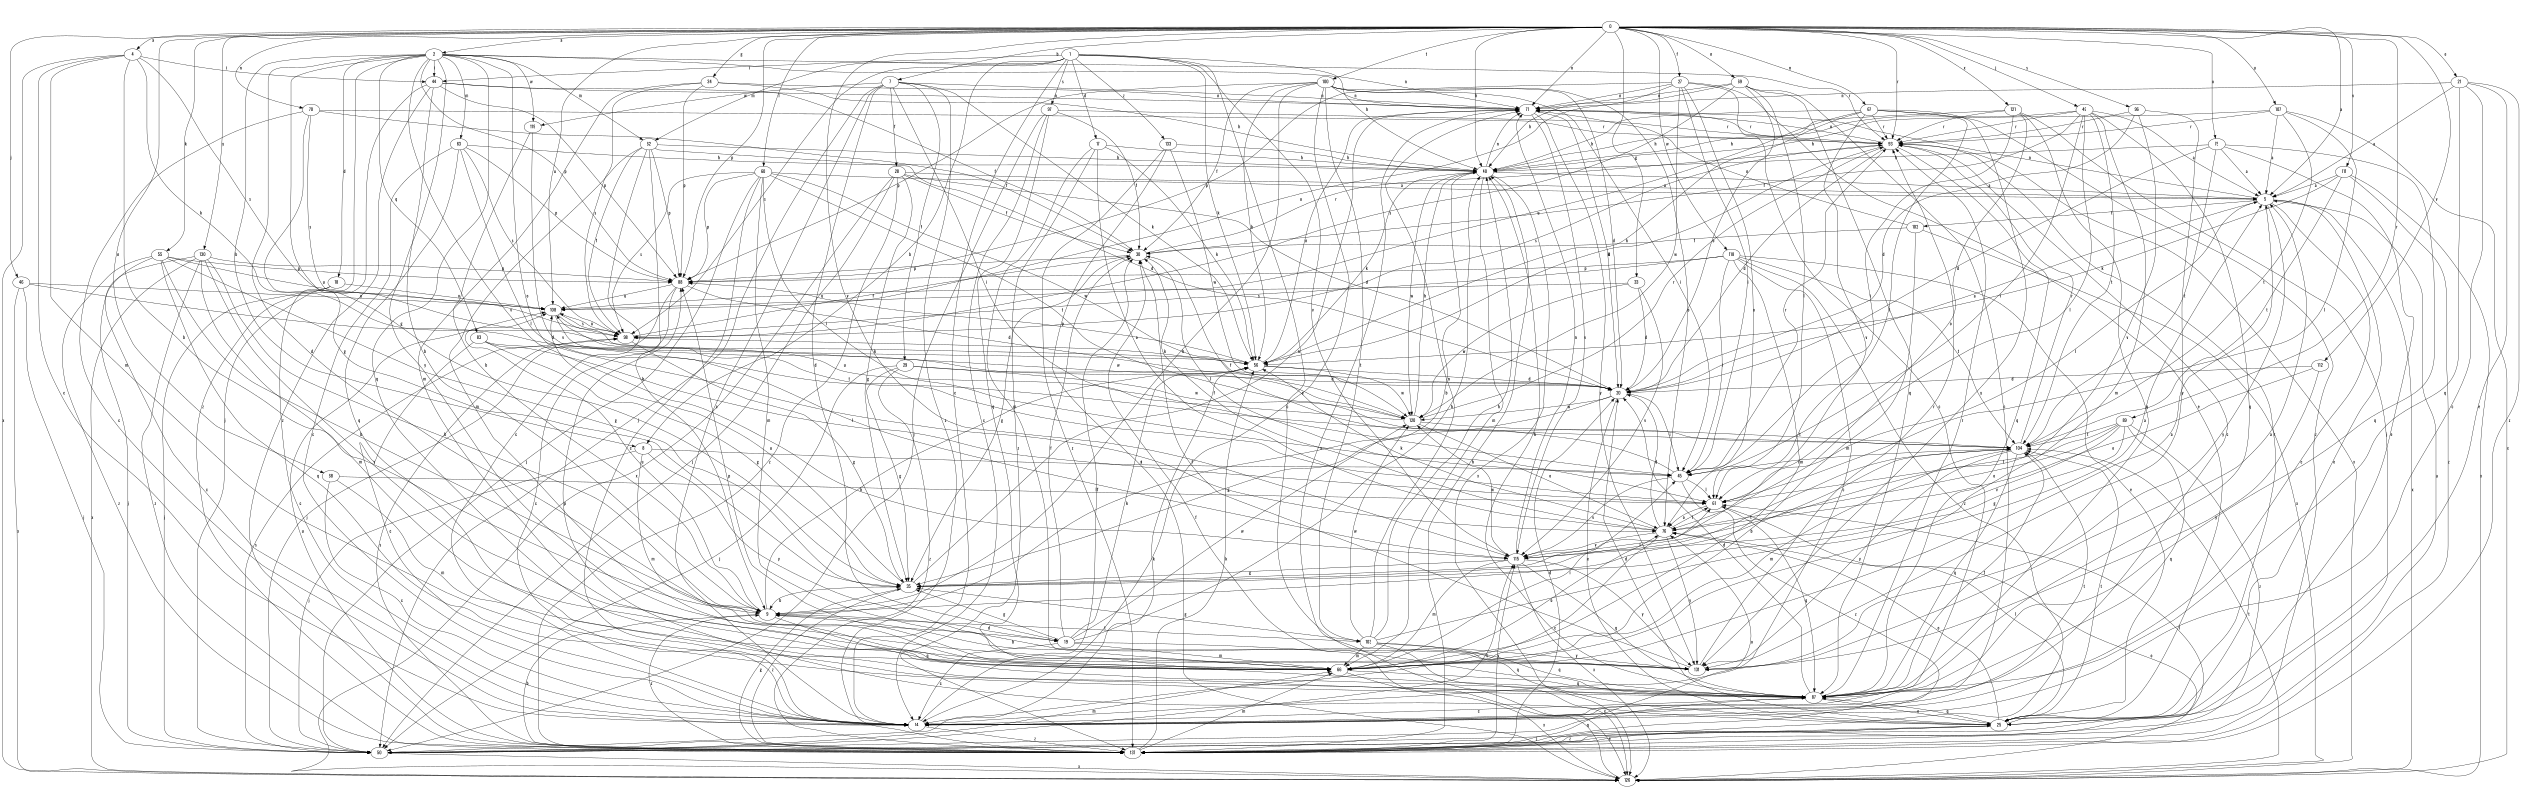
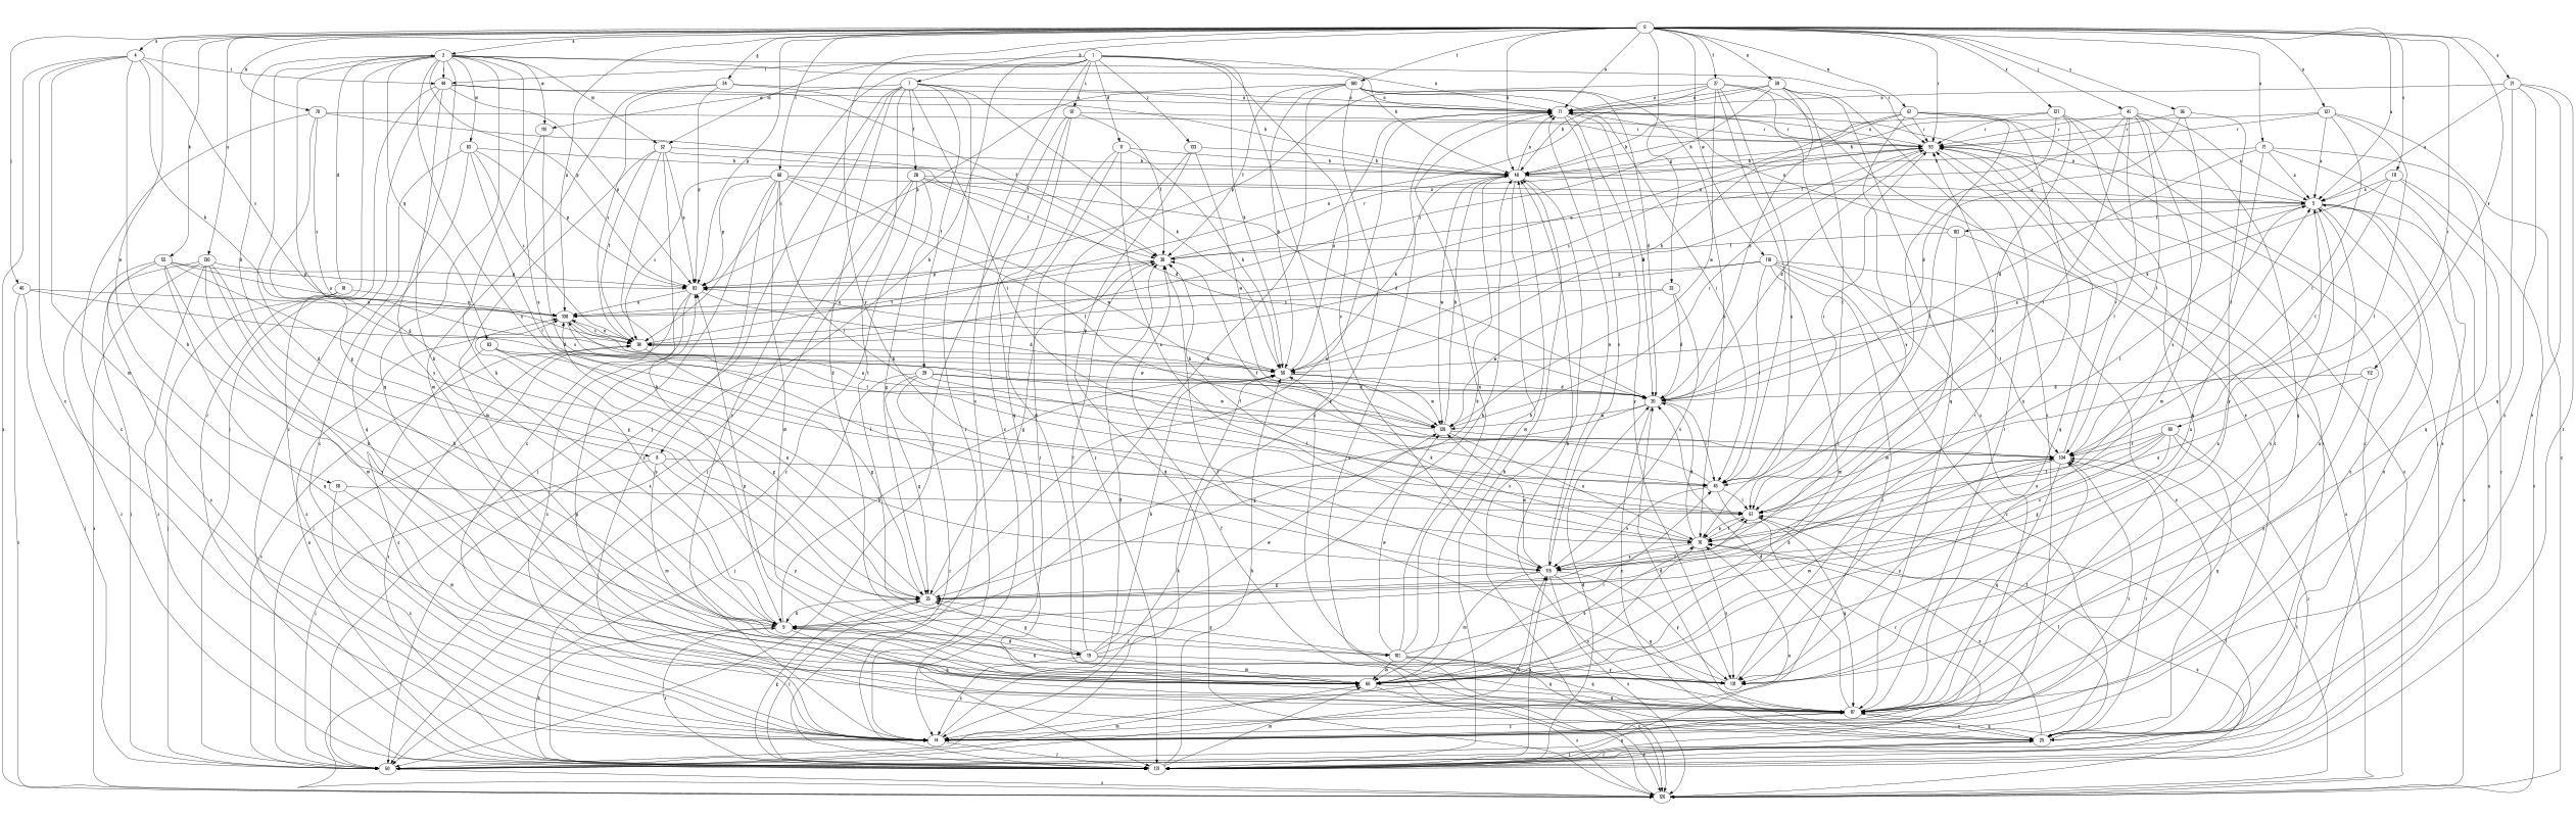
  strict digraph {
    fontname=Oswald
    node [fontname=Oswald]
    edge [fontname=Oswald]
    0
    2
    4
    5
    7
    21
    27
    33
    34
    40
    46
    49
    55
    60
    67
    68
    69
    70
    71
    75
-   82 [label=88]
+   82
    89
    93
    96
    100
-   107
+   107 [label=127]
    108
    111
    112
    115
    118
    121
    130
    8
    44
    62
    18
    19
    35
    63
    76
    83
    87
    119
    131
    137
    14
    56
    98
    9
    66
    126
    25
    61
    102
    28
    29
    45
    50
    103
    120
    20
    30
    104
    1
    17
    97
    133
    0 -> 2 [label=a]
    0 -> 4 [label=a]
    0 -> 5 [label=a]
    0 -> 7 [label=b]
    0 -> 21 [label=e]
    0 -> 27 [label=f]
    0 -> 33 [label=g]
    0 -> 34 [label=g]
    0 -> 40 [label=h]
    0 -> 46 [label=j]
    0 -> 49 [label=j]
    0 -> 55 [label=k]
    0 -> 60 [label=l]
    0 -> 67 [label=n]
    0 -> 68 [label=n]
    0 -> 69 [label=n]
    0 -> 70 [label=n]
    0 -> 71 [label=n]
    0 -> 75 [label=o]
    0 -> 82 [label=p]
    0 -> 89 [label=r]
    0 -> 93 [label=r]
    0 -> 96 [label=s]
    0 -> 100 [label=t]
    0 -> 107 [label=u]
    0 -> 108 [label=u]
    0 -> 111 [label=v]
    0 -> 112 [label=v]
    0 -> 115 [label=v]
    0 -> 118 [label=w]
    0 -> 121 [label=x]
    0 -> 130 [label=y]
    2 -> 71 [label=n]
    2 -> 82 [label=p]
    2 -> 93 [label=r]
    2 -> 115 [label=v]
    2 -> 8 [label=b]
    2 -> 44 [label=i]
    2 -> 62 [label=m]
-   2 -> 18 [label=d]
+   18 -> 2 [label=d]
    2 -> 19 [label=d]
    2 -> 35 [label=g]
    2 -> 63 [label=m]
    2 -> 76 [label=o]
    2 -> 83 [label=q]
    2 -> 87 [label=q]
    2 -> 119 [label=w]
    2 -> 131 [label=y]
    2 -> 137 [label=z]
    4 -> 44 [label=i]
    4 -> 14 [label=c]
    4 -> 56 [label=k]
    4 -> 98 [label=s]
    4 -> 9 [label=b]
    4 -> 66 [label=m]
    4 -> 126 [label=x]
    5 -> 71 [label=n]
    5 -> 131 [label=y]
    5 -> 14 [label=c]
    5 -> 126 [label=x]
    5 -> 25 [label=e]
    5 -> 61 [label=l]
    5 -> 102 [label=t]
    7 -> 71 [label=n]
    7 -> 19 [label=d]
    7 -> 119 [label=w]
    7 -> 137 [label=z]
    7 -> 14 [label=c]
    7 -> 56 [label=k]
    7 -> 28 [label=f]
    7 -> 29 [label=f]
    7 -> 45 [label=i]
    7 -> 50 [label=j]
-   100 -> 103 [label=t]
+   7 -> 103 [label=t]
    21 -> 5 [label=a]
    21 -> 71 [label=n]
    21 -> 87 [label=q]
    21 -> 137 [label=z]
    21 -> 14 [label=c]
    21 -> 25 [label=e]
    27 -> 71 [label=n]
    27 -> 82 [label=p]
    27 -> 108 [label=u]
    27 -> 76 [label=o]
    27 -> 14 [label=c]
    27 -> 25 [label=e]
    27 -> 45 [label=i]
    27 -> 120 [label=w]
    33 -> 108 [label=u]
    33 -> 115 [label=v]
    33 -> 120 [label=w]
    33 -> 20 [label=d]
    34 -> 40 [label=h]
    34 -> 71 [label=n]
    34 -> 82 [label=p]
    34 -> 98 [label=s]
    34 -> 66 [label=m]
    40 -> 5 [label=a]
    40 -> 71 [label=n]
    40 -> 56 [label=k]
    40 -> 9 [label=b]
    40 -> 66 [label=m]
    40 -> 126 [label=x]
    40 -> 120 [label=w]
    46 -> 108 [label=u]
    46 -> 126 [label=x]
    46 -> 50 [label=j]
    46 -> 20 [label=d]
    49 -> 5 [label=a]
    49 -> 93 [label=r]
    49 -> 87 [label=q]
    49 -> 66 [label=m]
    49 -> 61 [label=l]
    49 -> 45 [label=i]
    49 -> 30 [label=f]
    49 -> 104 [label=t]
    55 -> 82 [label=p]
    55 -> 108 [label=u]
    55 -> 35 [label=g]
    55 -> 87 [label=q]
    55 -> 137 [label=z]
    55 -> 14 [label=c]
    55 -> 9 [label=b]
    60 -> 5 [label=a]
    60 -> 82 [label=p]
    60 -> 14 [label=c]
    60 -> 98 [label=s]
    60 -> 66 [label=m]
    60 -> 45 [label=i]
    60 -> 50 [label=j]
    60 -> 120 [label=w]
    60 -> 104 [label=t]
    67 -> 40 [label=h]
    67 -> 93 [label=r]
    67 -> 108 [label=u]
    67 -> 115 [label=v]
    67 -> 131 [label=y]
    67 -> 137 [label=z]
    67 -> 56 [label=k]
    67 -> 61 [label=l]
    68 -> 14 [label=c]
    68 -> 66 [label=m]
    68 -> 61 [label=l]
    69 -> 40 [label=h]
    69 -> 71 [label=n]
    69 -> 87 [label=q]
    69 -> 14 [label=c]
    69 -> 98 [label=s]
    69 -> 61 [label=l]
    69 -> 20 [label=o]
    70 -> 93 [label=r]
    70 -> 35 [label=g]
    70 -> 14 [label=c]
    70 -> 98 [label=s]
    70 -> 30 [label=f]
    71 -> 93 [label=r]
    71 -> 115 [label=v]
    71 -> 131 [label=y]
    71 -> 126 [label=x]
    71 -> 20 [label=d]
    75 -> 5 [label=a]
    75 -> 40 [label=h]
    75 -> 87 [label=q]
    75 -> 25 [label=e]
    75 -> 20 [label=d]
    75 -> 104 [label=t]
    82 -> 108 [label=u]
    82 -> 14 [label=c]
    82 -> 50 [label=j]
    82 -> 20 [label=d]
    89 -> 115 [label=v]
    89 -> 35 [label=g]
    89 -> 76 [label=o]
    89 -> 87 [label=q]
    89 -> 137 [label=z]
    89 -> 61 [label=l]
    89 -> 104 [label=t]
-   49 -> 40 [label=h]
+   93 -> 40 [label=h]
    93 -> 71 [label=n]
    93 -> 87 [label=q]
    93 -> 14 [label=c]
    93 -> 56 [label=k]
    93 -> 98 [label=s]
    93 -> 126 [label=x]
    93 -> 20 [label=d]
    96 -> 93 [label=r]
    96 -> 115 [label=v]
    96 -> 131 [label=y]
    96 -> 20 [label=d]
    100 -> 71 [label=n]
    100 -> 82 [label=p]
    100 -> 76 [label=o]
    100 -> 14 [label=c]
    100 -> 56 [label=k]
    100 -> 9 [label=b]
    100 -> 45 [label=i]
    100 -> 20 [label=d]
    100 -> 30 [label=f]
    107 -> 5 [label=a]
    107 -> 40 [label=h]
    107 -> 93 [label=r]
    107 -> 126 [label=x]
    107 -> 61 [label=l]
    107 -> 104 [label=t]
    108 -> 98 [label=s]
    108 -> 120 [label=w]
    108 -> 104 [label=t]
    111 -> 5 [label=a]
    111 -> 137 [label=z]
    111 -> 56 [label=k]
    111 -> 126 [label=x]
    111 -> 104 [label=t]
    112 -> 76 [label=o]
    112 -> 131 [label=y]
    112 -> 20 [label=d]
    115 -> 71 [label=n]
    115 -> 35 [label=g]
    115 -> 87 [label=q]
    115 -> 131 [label=y]
    115 -> 66 [label=m]
    115 -> 126 [label=x]
    115 -> 120 [label=w]
    118 -> 82 [label=p]
    118 -> 137 [label=z]
    118 -> 14 [label=c]
    118 -> 98 [label=s]
    118 -> 66 [label=m]
    118 -> 25 [label=e]
    118 -> 45 [label=i]
    118 -> 104 [label=t]
    121 -> 40 [label=h]
    121 -> 93 [label=r]
    121 -> 76 [label=o]
    121 -> 87 [label=q]
    121 -> 45 [label=i]
    121 -> 50 [label=j]
    130 -> 82 [label=p]
    130 -> 131 [label=y]
    130 -> 137 [label=z]
    130 -> 9 [label=b]
    130 -> 66 [label=m]
    130 -> 126 [label=x]
    130 -> 50 [label=j]
    8 -> 131 [label=y]
    8 -> 66 [label=m]
    8 -> 45 [label=i]
    8 -> 50 [label=j]
    44 -> 71 [label=n]
    44 -> 82 [label=p]
    44 -> 137 [label=z]
    44 -> 9 [label=b]
    44 -> 50 [label=j]
    44 -> 30 [label=f]
    62 -> 40 [label=h]
    62 -> 82 [label=p]
    62 -> 14 [label=c]
    62 -> 98 [label=f]
    62 -> 9 [label=b]
    62 -> 66 [label=m]
    62 -> 20 [label=d]
    18 -> 108 [label=u]
    18 -> 14 [label=c]
    18 -> 50 [label=j]
    19 -> 40 [label=h]
    19 -> 35 [label=g]
    19 -> 87 [label=q]
    19 -> 14 [label=c]
    19 -> 56 [label=k]
    19 -> 66 [label=m]
    19 -> 120 [label=w]
    19 -> 30 [label=f]
    35 -> 71 [label=n]
    35 -> 108 [label=u]
    35 -> 137 [label=z]
    35 -> 9 [label=b]
    35 -> 61 [label=l]
    35 -> 104 [label=t]
    63 -> 40 [label=h]
    63 -> 82 [label=p]
    63 -> 87 [label=q]
    63 -> 14 [label=c]
    63 -> 98 [label=s]
    63 -> 61 [label=l]
    76 -> 115 [label=v]
    76 -> 131 [label=y]
    76 -> 14 [label=c]
    76 -> 56 [label=k]
    76 -> 61 [label=l]
    76 -> 20 [label=d]
    76 -> 30 [label=f]
    83 -> 35 [label=g]
    83 -> 14 [label=c]
    83 -> 56 [label=k]
    83 -> 61 [label=l]
    87 -> 40 [label=h]
    87 -> 93 [label=r]
    87 -> 14 [label=c]
    87 -> 25 [label=e]
    87 -> 20 [label=d]
    87 -> 104 [label=t]
    119 -> 115 [label=v]
    119 -> 9 [label=b]
    131 -> 5 [label=a]
    131 -> 93 [label=r]
    131 -> 9 [label=b]
    131 -> 30 [label=f]
    137 -> 5 [label=a]
    137 -> 40 [label=h]
    137 -> 108 [label=u]
    137 -> 115 [label=v]
    137 -> 35 [label=g]
    137 -> 76 [label=o]
    137 -> 56 [label=k]
    137 -> 98 [label=s]
    137 -> 9 [label=b]
    137 -> 66 [label=m]
    137 -> 25 [label=e]
    137 -> 20 [label=d]
    14 -> 137 [label=z]
    14 -> 30 [label=f]
    14 -> 104 [label=t]
    56 -> 71 [label=n]
    56 -> 82 [label=p]
    56 -> 120 [label=w]
    56 -> 20 [label=d]
    98 -> 108 [label=u]
    98 -> 35 [label=g]
    98 -> 56 [label=k]
    98 -> 30 [label=f]
    9 -> 108 [label=u]
    9 -> 19 [label=d]
    9 -> 87 [label=q]
    9 -> 137 [label=z]
    9 -> 56 [label=k]
    9 -> 103 [label=t]
    66 -> 5 [label=a]
    66 -> 82 [label=p]
    66 -> 76 [label=o]
    66 -> 87 [label=q]
    66 -> 126 [label=x]
    66 -> 45 [label=i]
    126 -> 76 [label=o]
    126 -> 30 [label=f]
    126 -> 104 [label=t]
    25 -> 82 [label=p]
    25 -> 93 [label=r]
    25 -> 76 [label=o]
    25 -> 87 [label=q]
    25 -> 137 [label=z]
    25 -> 61 [label=l]
    25 -> 50 [label=j]
    25 -> 20 [label=d]
    25 -> 104 [label=t]
    61 -> 76 [label=o]
    61 -> 87 [label=q]
    102 -> 71 [label=n]
    102 -> 66 [label=m]
    102 -> 126 [label=x]
    102 -> 30 [label=f]
    28 -> 5 [label=a]
    28 -> 35 [label=g]
    28 -> 137 [label=z]
    28 -> 126 [label=x]
    28 -> 50 [label=j]
    28 -> 20 [label=d]
    28 -> 30 [label=f]
    29 -> 35 [label=g]
    29 -> 137 [label=z]
-   30 -> 61 [label=l]
+   29 -> 61 [label=l]
    29 -> 50 [label=j]
    29 -> 120 [label=w]
    29 -> 20 [label=d]
    45 -> 93 [label=r]
    45 -> 115 [label=v]
    45 -> 137 [label=z]
    45 -> 61 [label=l]
    45 -> 30 [label=f]
    50 -> 115 [label=v]
    50 -> 87 [label=q]
    50 -> 56 [label=k]
    50 -> 98 [label=s]
    50 -> 66 [label=m]
    50 -> 126 [label=x]
    50 -> 61 [label=l]
    103 -> 5 [label=a]
    103 -> 40 [label=h]
    103 -> 71 [label=n]
    103 -> 35 [label=g]
    103 -> 87 [label=q]
    103 -> 131 [label=y]
    103 -> 66 [label=m]
    103 -> 126 [label=x]
    103 -> 120 [label=w]
    120 -> 40 [label=h]
    120 -> 93 [label=r]
    120 -> 108 [label=u]
    120 -> 76 [label=o]
    120 -> 104 [label=t]
    20 -> 5 [label=a]
    20 -> 35 [label=g]
    20 -> 25 [label=e]
    20 -> 45 [label=i]
    20 -> 120 [label=w]
    30 -> 82 [label=p]
    30 -> 93 [label=r]
    30 -> 35 [label=g]
    104 -> 93 [label=r]
    104 -> 87 [label=q]
    104 -> 131 [label=y]
    104 -> 9 [label=b]
    104 -> 66 [label=m]
-   104 -> 45 [label=i]
    1 -> 40 [label=h]
    1 -> 115 [label=v]
    1 -> 8 [label=b]
    1 -> 44 [label=i]
    1 -> 62 [label=m]
    1 -> 14 [label=c]
    1 -> 56 [label=k]
    1 -> 98 [label=s]
    1 -> 25 [label=e]
    1 -> 17 [label=d]
    1 -> 97 [label=s]
    1 -> 133 [label=z]
    17 -> 40 [label=h]
    17 -> 76 [label=o]
    17 -> 137 [label=z]
    17 -> 56 [label=k]
    17 -> 66 [label=m]
    97 -> 93 [label=r]
    97 -> 87 [label=q]
    97 -> 14 [label=c]
    97 -> 50 [label=j]
    97 -> 30 [label=f]
    133 -> 40 [label=h]
    133 -> 137 [label=z]
    133 -> 126 [label=x]
    133 -> 120 [label=w]
  }
